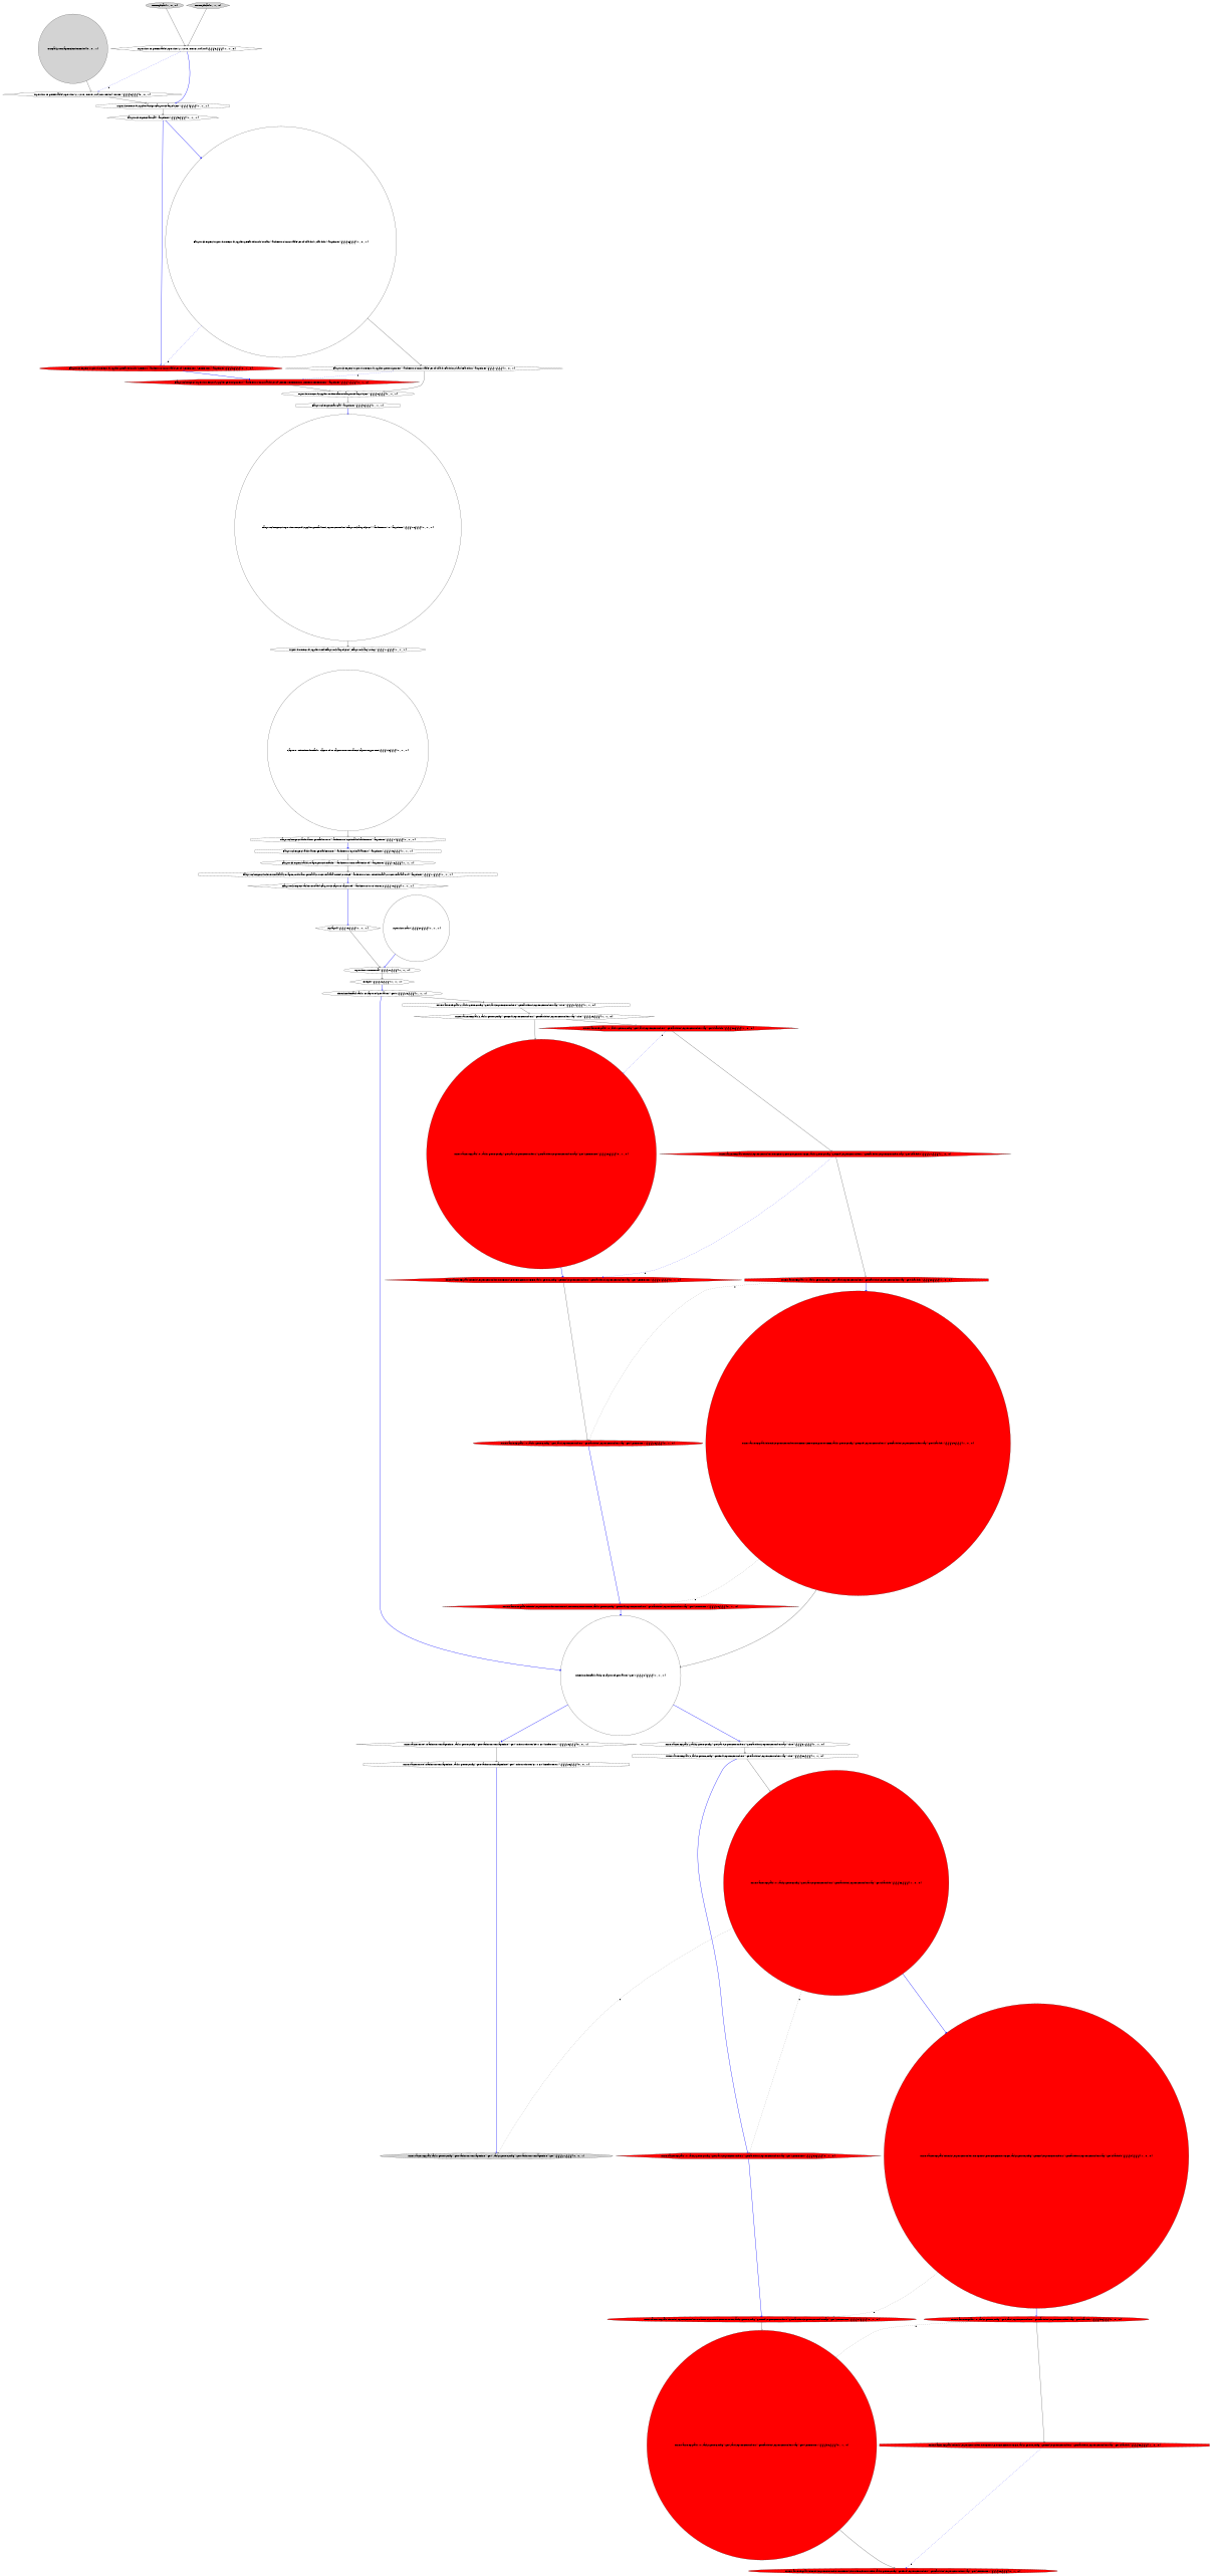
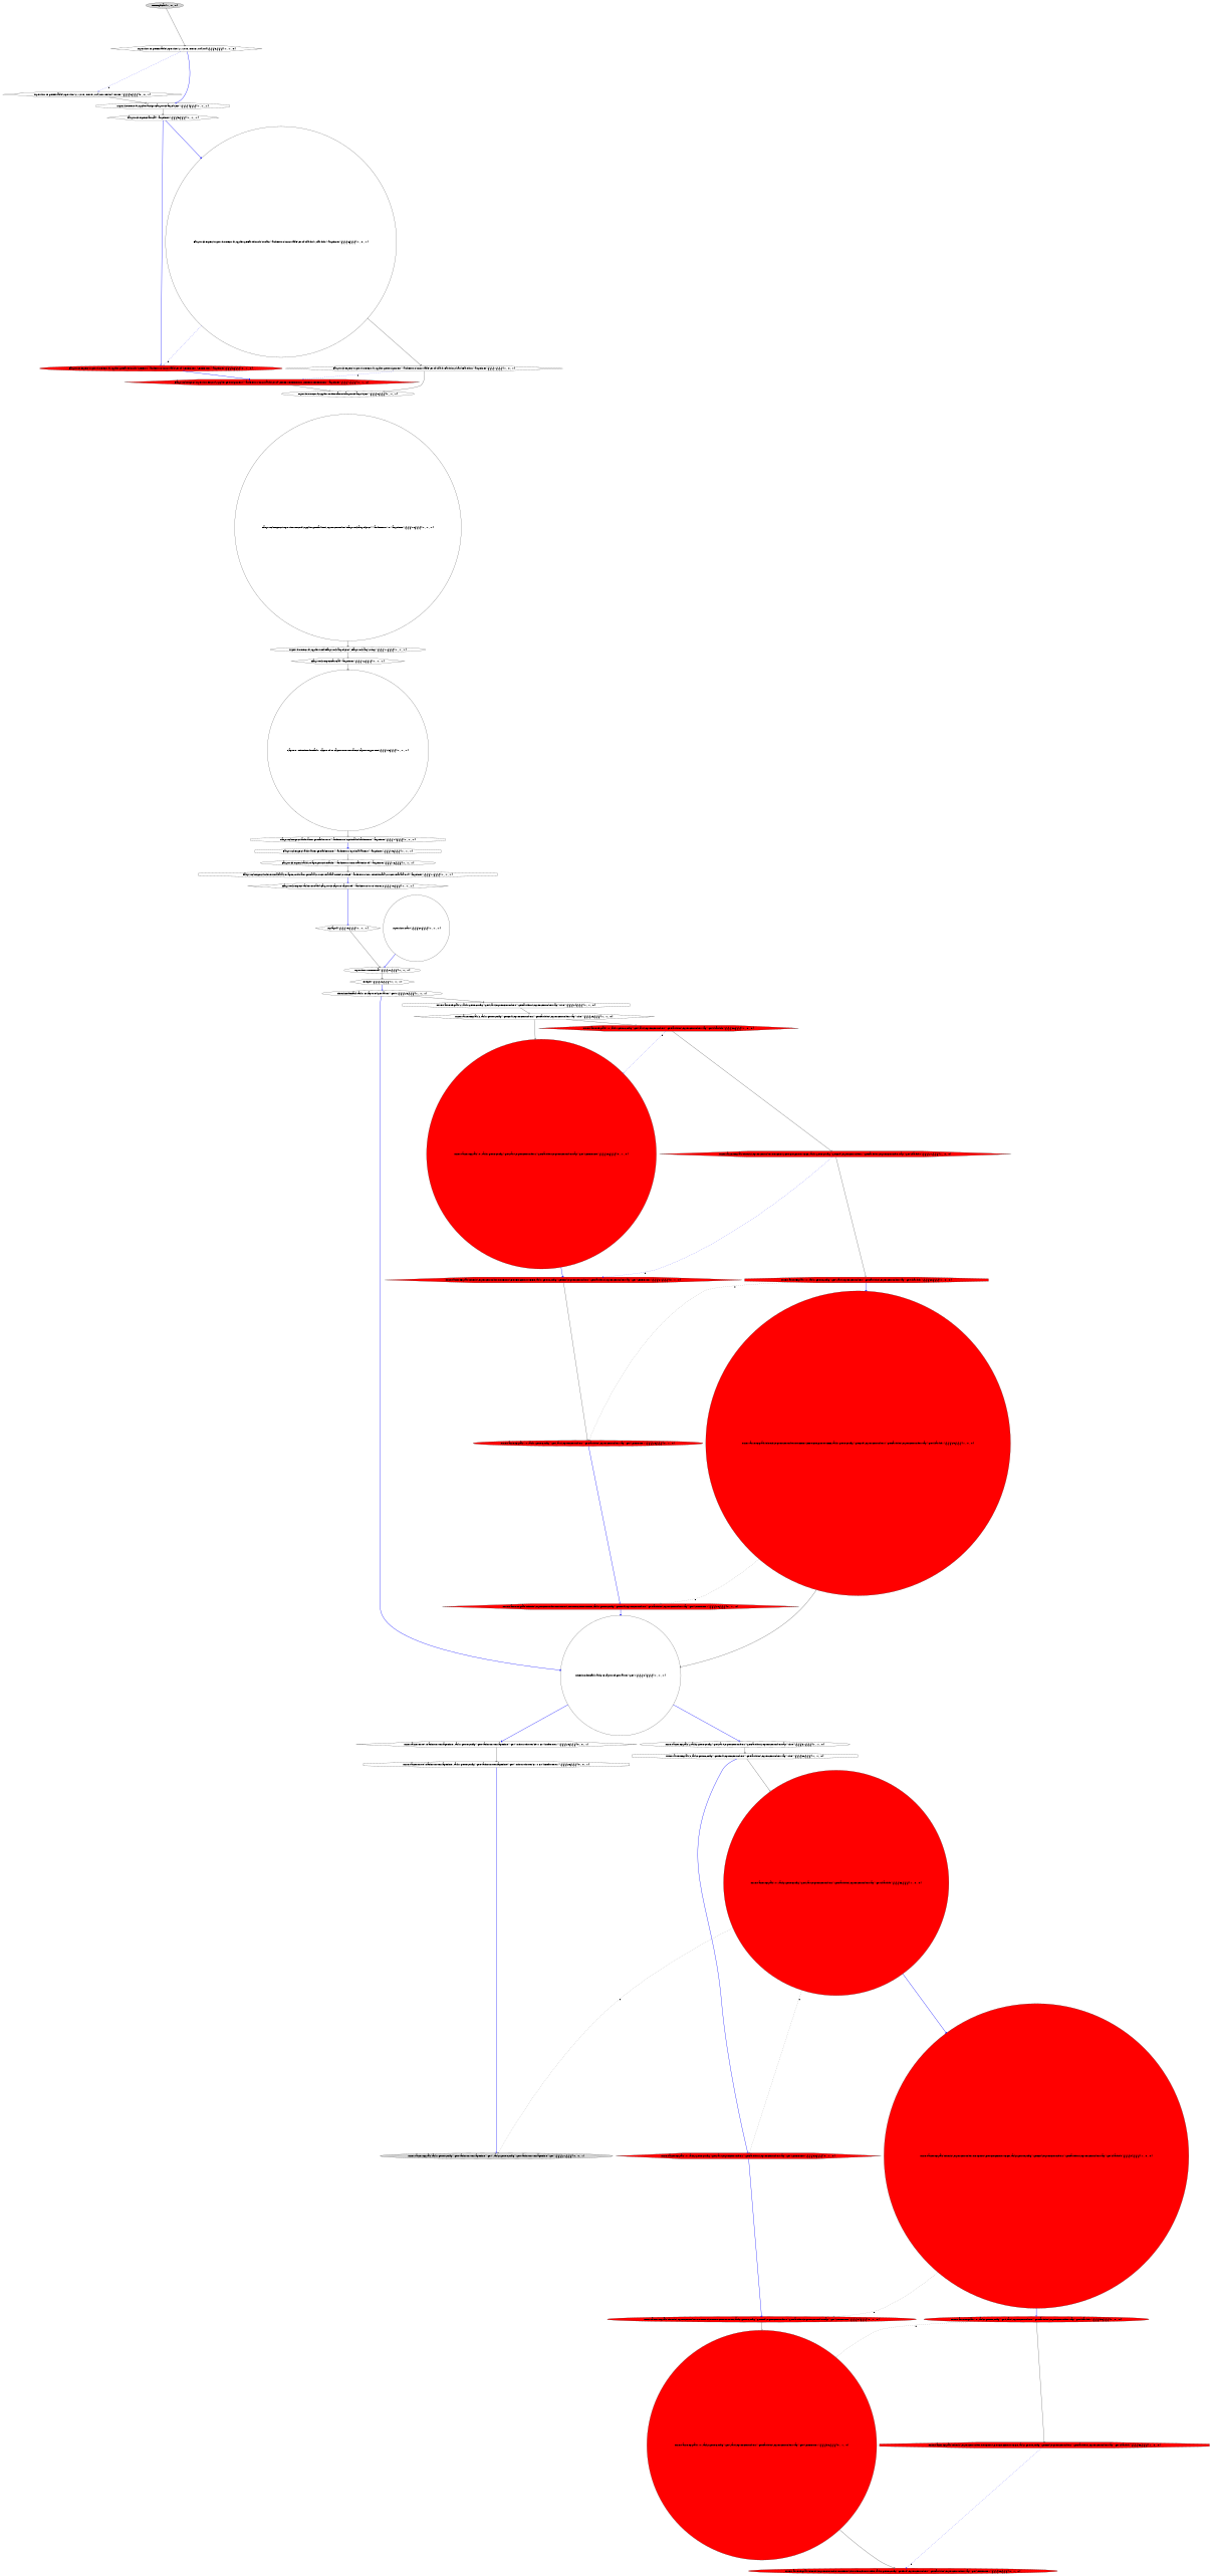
  digraph {
    node [fillcolor=white shape=hexagon style=filled]
    edge [arrowhead=tee color=gray40 style=bold]
    n1 [fillcolor=red label="Assert.assertEquals(KinesisSequenceNumber.NO_END_SEQUENCE_NUMBER,task1.getIOConfig().getEndSequenceNumbers().getPartitionSequenceNumberMap().get(SHARD_ID1))@@@29@@@['0', '1', '0']"]
    n2 [label="KinesisIndexTask task2 = captured.getValues().get(1)@@@24@@@['1', '1', '1']" shape=circle]
    n3 [label="Assert.assertTrue(\"maximumMessageTime\",task1.getIOConfig().getMaximumMessageTime().get().minusMinutes(59 + 60).isAfterNow())@@@25@@@['0', '0', '1']"]
    n4 [label="Assert.assertEquals(2,task2.getIOConfig().getStartSequenceNumbers().getPartitionSequenceNumberMap().size())@@@31@@@['1', '1', '0']" shape=ellipse]
    n5 [fillcolor=red label="Assert.assertEquals(\"0\",task2.getIOConfig().getStartSequenceNumbers().getPartitionSequenceNumberMap().get(shardId0))@@@33@@@['1', '0', '0']" shape=circle]
    n6 [fillcolor=red label="Assert.assertEquals(\"0\",task2.getIOConfig().getStartSequenceNumbers().getPartitionSequenceNumberMap().get(SHARD_ID0))@@@33@@@['0', '1', '0']"]
    n7 [fillcolor=lightgray label="Assert.assertEquals(task1.getIOConfig().getMaximumMessageTime().get(),task2.getIOConfig().getMaximumMessageTime().get())@@@27@@@['0', '0', '1']" shape=ellipse]
    n8 [fillcolor=red label="Assert.assertEquals(KinesisSequenceNumber.NO_END_SEQUENCE_NUMBER,task2.getIOConfig().getEndSequenceNumbers().getPartitionSequenceNumberMap().get(shardId0))@@@34@@@['1', '0', '0']" shape=circle]
    n9 [fillcolor=red label="Assert.assertEquals(KinesisSequenceNumber.NO_END_SEQUENCE_NUMBER,task2.getIOConfig().getEndSequenceNumbers().getPartitionSequenceNumberMap().get(SHARD_ID0))@@@34@@@['0', '1', '0']" shape=ellipse]
    n10 [fillcolor=red label="Assert.assertEquals(\"0\",task2.getIOConfig().getStartSequenceNumbers().getPartitionSequenceNumberMap().get(shardId1))@@@35@@@['1', '0', '0']" shape=ellipse]
    n11 [label="Assert.assertTrue(\"maximumMessageTime\",task1.getIOConfig().getMaximumMessageTime().get().minusMinutes(61 + 60).isBeforeNow())@@@26@@@['0', '0', '1']" shape=octagon]
    n12 [label="KinesisIndexTask task1 = captured.getValues().get(0)@@@23@@@['1', '1', '1']" shape=ellipse]
    n13 [label="Assert.assertEquals(2,task1.getIOConfig().getStartSequenceNumbers().getPartitionSequenceNumberMap().size())@@@24@@@['1', '1', '0']" shape=octagon]
    n14 [label="Assert.assertEquals(2,task1.getIOConfig().getEndSequenceNumbers().getPartitionSequenceNumberMap().size())@@@25@@@['1', '1', '0']"]
    n15 [label="Capture<KinesisIndexTask> captured = Capture.newInstance(CaptureType.ALL)@@@13@@@['1', '1', '1']" shape=circle]
    n16 [label="EasyMock.expect(taskMaster.getTaskQueue()).andReturn(Optional.of(taskQueue)).anyTimes()@@@14@@@['1', '1', '1']" shape=octagon]
    n17 [label="EasyMock.expect(taskMaster.getTaskRunner()).andReturn(Optional.absent()).anyTimes()@@@15@@@['1', '1', '1']" shape=octagon]
    n18 [fillcolor=red label="Assert.assertEquals(\"0\",task2.getIOConfig().getStartSequenceNumbers().getPartitionSequenceNumberMap().get(SHARD_ID1))@@@35@@@['0', '1', '0']" shape=circle]
    n19 [fillcolor=red label="Assert.assertEquals(\"0\",task1.getIOConfig().getStartSequenceNumbers().getPartitionSequenceNumberMap().get(shardId1))@@@28@@@['1', '0', '0']" shape=octagon]
    n20 [fillcolor=red label="Assert.assertEquals(\"0\",task1.getIOConfig().getStartSequenceNumbers().getPartitionSequenceNumberMap().get(SHARD_ID1))@@@28@@@['0', '1', '0']" shape=ellipse]
    n21 [fillcolor=red label="Assert.assertEquals(KinesisSequenceNumber.NO_END_SEQUENCE_NUMBER,task1.getIOConfig().getEndSequenceNumbers().getPartitionSequenceNumberMap().get(shardId1))@@@29@@@['1', '0', '0']" shape=circle]
    n22 [fillcolor=red label="Assert.assertEquals(\"0\",task1.getIOConfig().getStartSequenceNumbers().getPartitionSequenceNumberMap().get(shardId0))@@@26@@@['1', '0', '0']"]
    n23 [fillcolor=red label="Assert.assertEquals(KinesisSequenceNumber.NO_END_SEQUENCE_NUMBER,task1.getIOConfig().getEndSequenceNumbers().getPartitionSequenceNumberMap().get(shardId0))@@@27@@@['1', '0', '0']"]
    n24 [fillcolor=red label="Assert.assertEquals(\"0\",task1.getIOConfig().getStartSequenceNumbers().getPartitionSequenceNumberMap().get(SHARD_ID0))@@@26@@@['0', '1', '0']" shape=circle]
    n25 [fillcolor=red label="Assert.assertEquals(KinesisSequenceNumber.NO_END_SEQUENCE_NUMBER,task1.getIOConfig().getEndSequenceNumbers().getPartitionSequenceNumberMap().get(SHARD_ID0))@@@27@@@['0', '1', '0']"]
    n26 [label="EasyMock.expectLastCall().anyTimes()@@@5@@@['1', '1', '1']"]
    n27 [fillcolor=red label="EasyMock.expect(supervisorRecordSupplier.getPartitionIds(STREAM)).andReturn(ImmutableSet.of(SHARD_ID1,SHARD_ID0)).anyTimes()@@@6@@@['0', '1', '0']" shape=ellipse]
    n28 [label="EasyMock.expect(supervisorRecordSupplier.getPartitionIds(stream)).andReturn(ImmutableSet.of(shardId1,shardId0)).anyTimes()@@@6@@@['1', '0', '1']" shape=circle]
    n29 [fillcolor=red label="EasyMock.expect(supervisorRecordSupplier.getAssignment()).andReturn(ImmutableSet.of(SHARD1_PARTITION,SHARD0_PARTITION)).anyTimes()@@@7@@@['0', '1', '0']"]
    n30 [label="EasyMock.expect(supervisorRecordSupplier.getAssignment()).andReturn(ImmutableSet.of(shard1Partition,shard0Partition)).anyTimes()@@@7@@@['1', '0', '1']"]
    n31 [label="Assert.assertEquals(2,task2.getIOConfig().getEndSequenceNumbers().getPartitionSequenceNumberMap().size())@@@32@@@['1', '1', '0']" shape=octagon]
    n32 [label="EasyMock.expect(indexerMetadataStorageCoordinator.getDataSourceMetadata(DATASOURCE)).andReturn(new KinesisDataSourceMetadata(null)).anyTimes()@@@17@@@['1', '1', '1']" shape=octagon]
    n33 [label="EasyMock.expect(taskQueue.add(EasyMock.capture(captured))).andReturn(true).times(2)@@@18@@@['1', '1', '1']"]
    n34 [label="replayAll()@@@19@@@['1', '1', '1']"]
    n35 [fillcolor=red label="Assert.assertEquals(KinesisSequenceNumber.NO_END_SEQUENCE_NUMBER,task2.getIOConfig().getEndSequenceNumbers().getPartitionSequenceNumberMap().get(SHARD_ID1))@@@36@@@['0', '1', '0']" shape=ellipse]
    n36 [label="EasyMock.expect(supervisorRecordSupplier.getEarliestSequenceNumber(EasyMock.anyObject())).andReturn(\"0\").anyTimes()@@@10@@@['1', '1', '1']" shape=circle]
    n37 [label="supervisorRecordSupplier.seek(EasyMock.anyObject(),EasyMock.anyString())@@@11@@@['1', '1', '1']" shape=ellipse]
+   n38 [label="EasyMock.expectLastCall().anyTimes()@@@12@@@['1', '1', '1']"]
    n39 [label="supervisor = getTestableSupervisor(2,1,true,\"PT1H\",null,null)@@@3@@@['1', '1', '0']"]
    n40 [label="supervisor = getTestableSupervisor(2,1,true,\"PT1H\",null,new Period(\"PT1H\"))@@@3@@@['0', '0', '1']"]
    n41 [label="supervisorRecordSupplier.assign(EasyMock.anyObject())@@@4@@@['1', '1', '1']" shape=octagon]
    n42 [label="supervisorRecordSupplier.seekToLatest(EasyMock.anyObject())@@@8@@@['1', '1', '1']" shape=ellipse]
-   n43 [label="EasyMock.expectLastCall().anyTimes()@@@9@@@['1', '1', '1']" shape=octagon]
    n44 [fillcolor=lightgray label="testReplicas['1', '0', '0']" shape=ellipse]
    n45 [label="supervisor.runInternal()@@@21@@@['1', '1', '1']" shape=ellipse]
-   n46 [fillcolor=lightgray label="testEarlyMessageRejectionPeriod['0', '0', '1']" shape=circle]
    n47 [fillcolor=red label="Assert.assertEquals(KinesisSequenceNumber.NO_END_SEQUENCE_NUMBER,task2.getIOConfig().getEndSequenceNumbers().getPartitionSequenceNumberMap().get(shardId1))@@@36@@@['1', '0', '0']" shape=octagon]
-   n48 [fillcolor=lightgray label="testReplicas['0', '1', '0']"]
    n49 [label="verifyAll()@@@22@@@['1', '1', '1']"]
    n50 [label="EasyMock.expect(taskStorage.getActiveTasks()).andReturn(ImmutableList.of()).anyTimes()@@@16@@@['1', '1', '1']" shape=ellipse]
    n51 [label="supervisor.start()@@@20@@@['1', '1', '1']" shape=circle]
    n1 -> n2 [color=blue]
    n2 -> n3 [color=blue]
    n2 -> n4 [arrowhead=odot color=blue]
    n3 -> n11
    n4 -> n31
    n5 -> n6 [label=0 style=dashed]
    n5 -> n7 [label=0 style=dashed]
    n5 -> n8 [color=blue]
    n6 -> n9 [color=blue]
    n8 -> n9 [label=0 style=dashed]
    n8 -> n10 [arrowhead=odot color=blue]
    n9 -> n18 [arrowhead=odot]
    n10 -> n18 [arrowhead=odot label=0 style=dashed]
    n10 -> n47
    n11 -> n7 [arrowhead=odot color=blue]
    n12 -> n2 [color=blue]
    n12 -> n13
    n13 -> n14 [arrowhead=odot]
    n14 -> n22 [arrowhead=odot]
    n14 -> n24
    n15 -> n16 [arrowhead=odot]
    n16 -> n17 [color=blue]
    n17 -> n50 [arrowhead=odot]
    n18 -> n35
    n19 -> n20 [label=0 style=dashed]
    n19 -> n21 [color=blue]
    n20 -> n1 [arrowhead=odot color=blue]
    n21 -> n1 [label=0 style=dashed]
    n21 -> n2
    n22 -> n23
    n22 -> n24 [arrowhead=odot color=blue label=0 style=dashed]
    n23 -> n19 [arrowhead=odot]
    n23 -> n25 [color=blue label=0 style=dashed]
    n24 -> n25 [color=blue]
    n25 -> n20 [arrowhead=odot]
    n26 -> n27 [arrowhead=odot color=blue]
    n26 -> n28 [color=blue]
    n27 -> n29 [color=blue]
    n28 -> n27 [arrowhead=odot color=blue label=0 style=dashed]
    n28 -> n30
    n29 -> n42 [arrowhead=odot]
    n30 -> n29 [arrowhead=odot color=blue label=0 style=dashed]
    n30 -> n42 [arrowhead=odot]
    n31 -> n5 [arrowhead=odot]
    n31 -> n6 [arrowhead=odot color=blue]
    n32 -> n33 [arrowhead=odot color=blue]
    n33 -> n34 [arrowhead=odot color=blue]
    n34 -> n45
    n36 -> n37
+   n37 -> n38 [arrowhead=odot]
+   n38 -> n15
    n39 -> n40 [arrowhead=odot color=blue label=0 style=dashed]
    n39 -> n41 [arrowhead=odot color=blue]
    n40 -> n41
    n41 -> n26
-   n42 -> n43 [arrowhead=odot]
-   n43 -> n36 [arrowhead=odot color=blue]
    n44 -> n39
    n45 -> n49
-   n46 -> n40 [arrowhead=odot]
    n47 -> n35 [color=blue label=0 style=dashed]
-   n48 -> n39 [arrowhead=odot]
    n49 -> n12 [arrowhead=odot color=blue]
    n50 -> n32
    n51 -> n45 [arrowhead=odot color=blue]
  }
